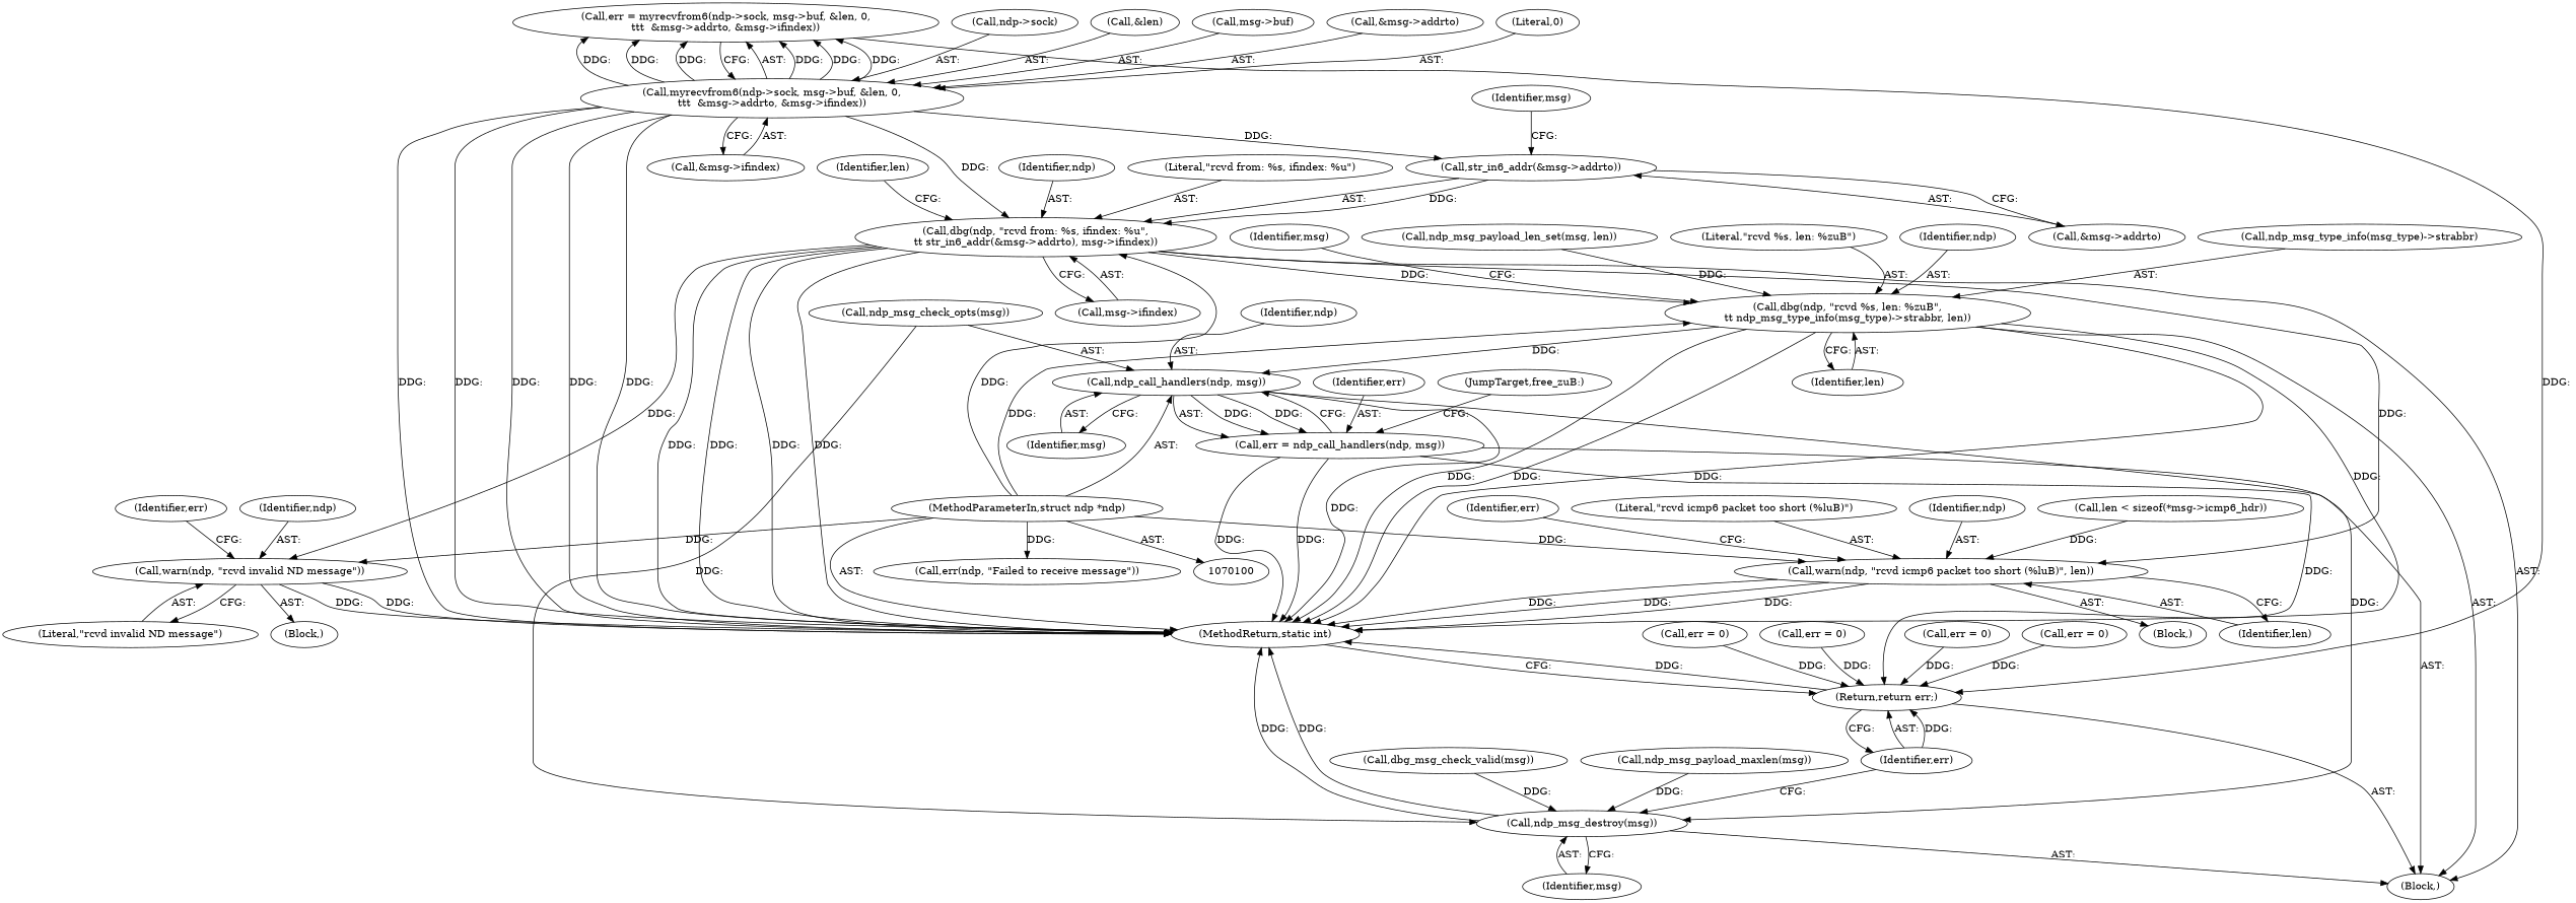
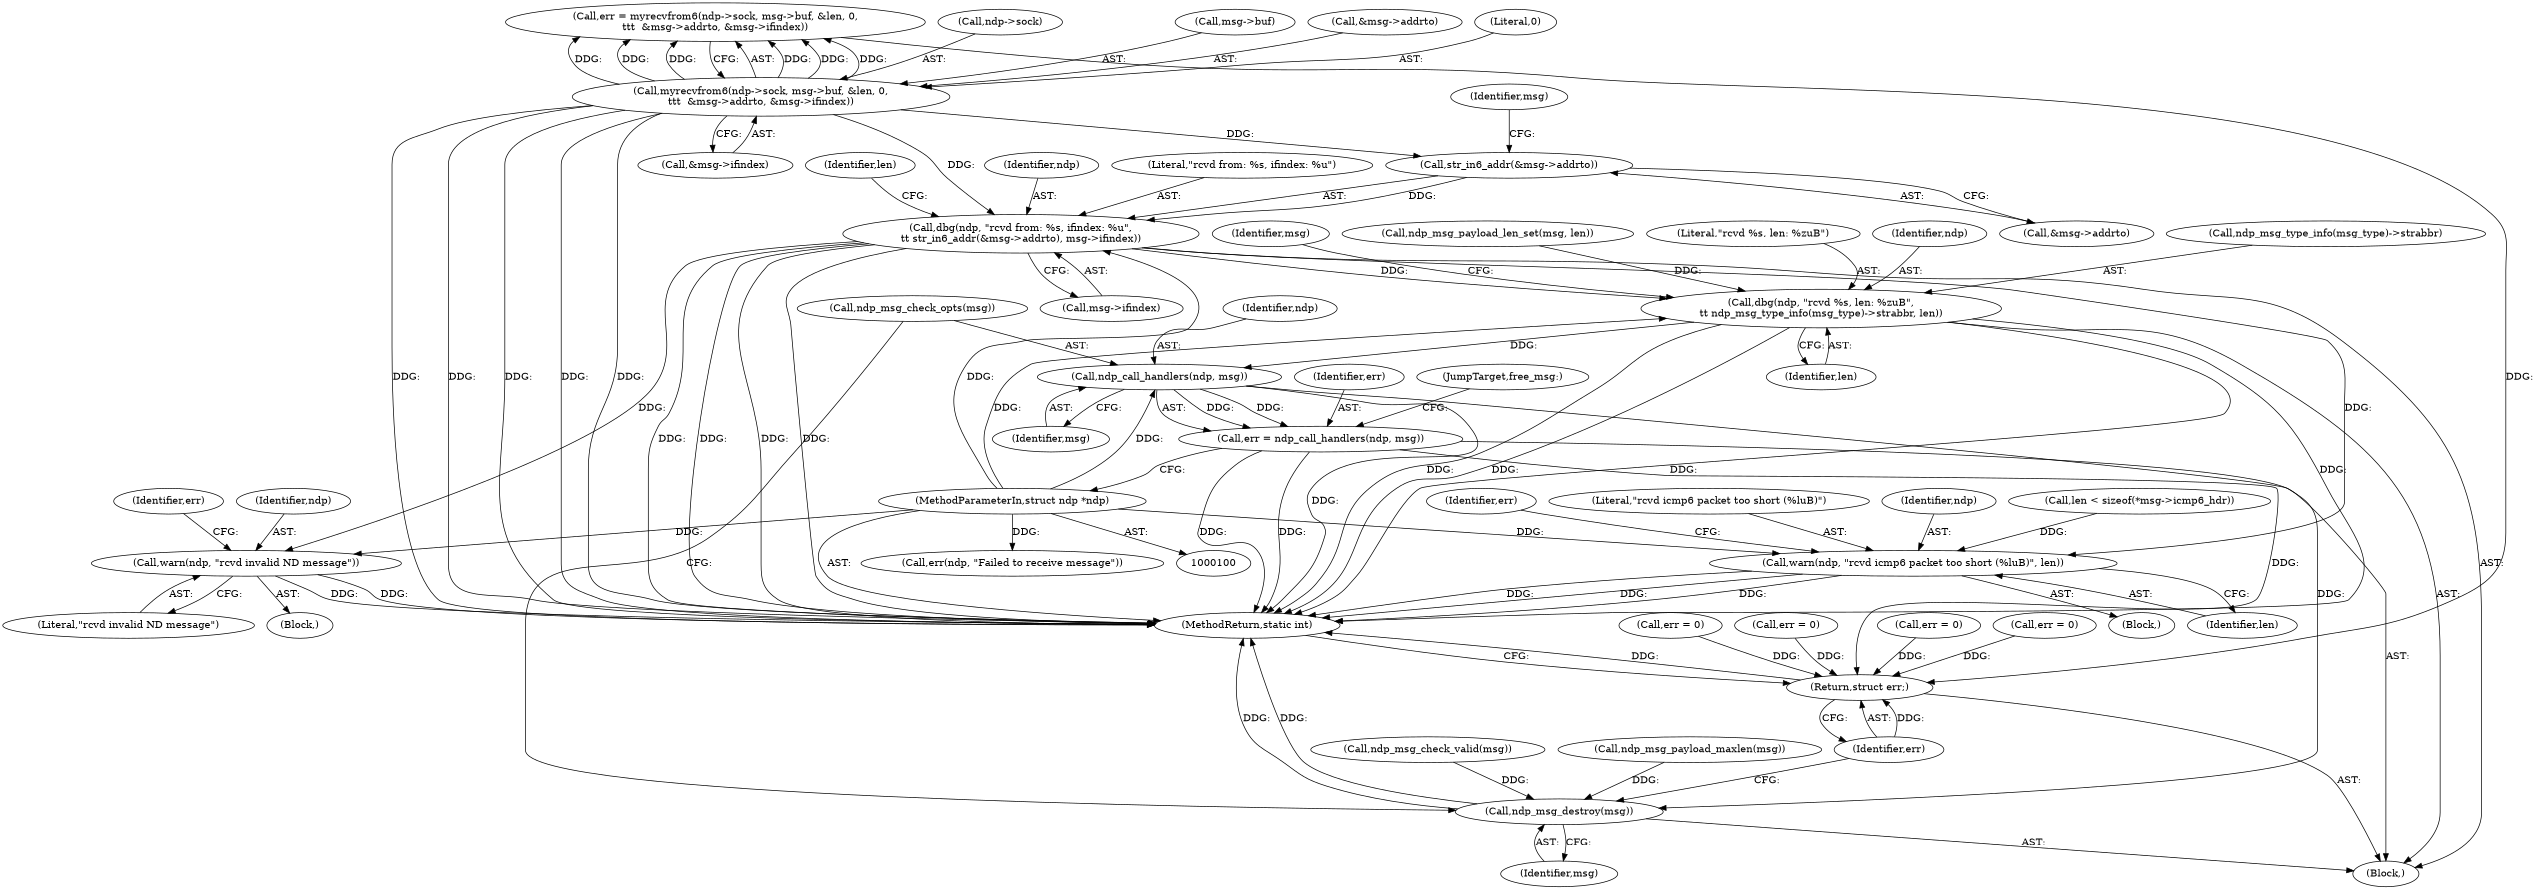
  digraph {
    n1 [label="(Call,dbg(ndp, \"rcvd from: %s, ifindex: %u\",\n\t\t str_in6_addr(&msg->addrto), msg->ifindex))"]
    n2 [label="(Call,warn(ndp, \"rcvd icmp6 packet too short (%luB)\", len))"]
    n3 [label="(Call,warn(ndp, \"rcvd invalid ND message\"))"]
    n4 [label="(Call,dbg(ndp, \"rcvd %s, len: %zuB\",\n\t\t ndp_msg_type_info(msg_type)->strabbr, len))"]
    n5 [label="(Call,msg->ifindex)"]
    n6 [label="(MethodReturn,static int)"]
    n7 [label="(Block,)"]
    n8 [label="(Block,)"]
    n9 [label="(Identifier,len)"]
    n10 [label="(Literal,\"rcvd invalid ND message\")"]
    n11 [label="(Block,)"]
    n12 [label="(Call,ndp_call_handlers(ndp, msg))"]
    n13 [label="(Identifier,len)"]
-   n14 [label="(Return,return err;)"]
+   n14 [label="(Return,struct err;)"]
    n15 [label="(MethodParameterIn,struct ndp *ndp)"]
    n16 [label="(Call,err(ndp, \"Failed to receive message\"))"]
-   1000100 [label=1070100]
+   1000100
    n18 [label="(Call,err = ndp_call_handlers(ndp, msg))"]
    n19 [label="(Call,ndp_msg_destroy(msg))"]
    n20 [label="(Identifier,msg)"]
    n21 [label="(Call,str_in6_addr(&msg->addrto))"]
    n22 [label="(Call,&msg->addrto)"]
    n23 [label="(Call,myrecvfrom6(ndp->sock, msg->buf, &len, 0,\n\t\t\t  &msg->addrto, &msg->ifindex))"]
    n24 [label="(Call,err = myrecvfrom6(ndp->sock, msg->buf, &len, 0,\n\t\t\t  &msg->addrto, &msg->ifindex))"]
    n25 [label="(Call,&msg->ifindex)"]
    n26 [label="(Identifier,msg)"]
    n27 [label="(Identifier,err)"]
    n28 [label="(Identifier,ndp)"]
    n29 [label="(Identifier,msg)"]
    n30 [label="(Call,ndp_msg_check_opts(msg))"]
    n31 [label="(Identifier,ndp)"]
-   n32 [label="(Call,dbg_msg_check_valid(msg))"]
+   n32 [label="(Call,ndp_msg_check_valid(msg))"]
    n33 [label="(Call,ndp_msg_payload_maxlen(msg))"]
    n34 [label="(Call,ndp->sock)"]
    n35 [label="(Call,ndp_msg_payload_len_set(msg, len))"]
    n36 [label="(Literal,\"rcvd %s, len: %zuB\")"]
    n37 [label="(Identifier,ndp)"]
    n38 [label="(Call,len < sizeof(*msg->icmp6_hdr))"]
-   n39 [label="(Call,&len)"]
    n40 [label="(Identifier,ndp)"]
    n41 [label="(Call,err = 0)"]
    n42 [label="(Call,msg->buf)"]
    n43 [label="(Identifier,err)"]
    n44 [label="(Call,ndp_msg_type_info(msg_type)->strabbr)"]
    n45 [label="(Identifier,msg)"]
    n46 [label="(Call,err = 0)"]
    n47 [label="(Identifier,ndp)"]
    n48 [label="(Identifier,err)"]
    n49 [label="(Literal,\"rcvd from: %s, ifindex: %u\")"]
    n50 [label="(Call,&msg->addrto)"]
-   n51 [label="(JumpTarget,free_zuB:)"]
+   n51 [label="(JumpTarget,free_msg:)"]
    n52 [label="(Call,err = 0)"]
    n53 [label="(Call,err = 0)"]
    n54 [label="(Identifier,err)"]
    n55 [label="(Identifier,len)"]
    n56 [label="(Literal,0)"]
    n57 [label="(Literal,\"rcvd icmp6 packet too short (%luB)\")"]
    n1 -> n2 [label="DDG: "]
    n1 -> n3 [label="DDG: "]
    n1 -> n4 [label="DDG: "]
    n1 -> n5 [label="CFG: "]
    n1 -> n6 [label="DDG: "]
    n1 -> n6 [label="DDG: "]
    n1 -> n6 [label="DDG: "]
    n1 -> n6 [label="DDG: "]
    n1 -> n7 [label="AST: "]
    n2 -> n6 [label="DDG: "]
    n2 -> n6 [label="DDG: "]
    n2 -> n6 [label="DDG: "]
    n2 -> n8 [label="AST: "]
    n2 -> n9 [label="CFG: "]
    n3 -> n6 [label="DDG: "]
    n3 -> n6 [label="DDG: "]
    n3 -> n10 [label="CFG: "]
    n3 -> n11 [label="AST: "]
    n4 -> n6 [label="DDG: "]
    n4 -> n6 [label="DDG: "]
    n4 -> n6 [label="DDG: "]
    n4 -> n6 [label="DDG: "]
    n4 -> n7 [label="AST: "]
    n4 -> n12 [label="DDG: "]
    n4 -> n13 [label="CFG: "]
    n5 -> n1 [label="AST: "]
    n6 -> n14 [label="CFG: "]
    n9 -> n2 [label="AST: "]
    n10 -> n3 [label="AST: "]
    n12 -> n6 [label="DDG: "]
    n12 -> n18 [label="AST: "]
    n12 -> n18 [label="DDG: "]
    n12 -> n18 [label="DDG: "]
    n12 -> n19 [label="DDG: "]
    n12 -> n20 [label="CFG: "]
    n13 -> n4 [label="AST: "]
    n14 -> n6 [label="DDG: "]
    n14 -> n7 [label="AST: "]
    n14 -> n27 [label="CFG: "]
    n15 -> n1 [label="DDG: "]
    n15 -> n2 [label="DDG: "]
    n15 -> n3 [label="DDG: "]
    n15 -> n4 [label="DDG: "]
    n15 -> n6 [label="AST: "]
-   n15 -> n12 [label="AST: "]
+   n15 -> n12 [label="DDG: "]
    n15 -> n16 [label="DDG: "]
    n15 -> 1000100 [label="AST: "]
    n18 -> n6 [label="DDG: "]
    n18 -> n6 [label="DDG: "]
    n18 -> n7 [label="AST: "]
-   n18 -> n12 [label="CFG: "]
+   n18 -> n15 [label="CFG: "]
    n18 -> n14 [label="DDG: "]
    n19 -> n6 [label="DDG: "]
    n19 -> n6 [label="DDG: "]
    n19 -> n7 [label="AST: "]
    n19 -> n26 [label="CFG: "]
    n20 -> n12 [label="AST: "]
    n21 -> n1 [label="AST: "]
    n21 -> n1 [label="DDG: "]
    n21 -> n22 [label="CFG: "]
    n22 -> n21 [label="AST: "]
    n23 -> n1 [label="DDG: "]
    n23 -> n6 [label="DDG: "]
    n23 -> n6 [label="DDG: "]
    n23 -> n6 [label="DDG: "]
    n23 -> n6 [label="DDG: "]
    n23 -> n6 [label="DDG: "]
    n23 -> n21 [label="DDG: "]
    n23 -> n24 [label="AST: "]
    n23 -> n24 [label="DDG: "]
    n23 -> n24 [label="DDG: "]
    n23 -> n24 [label="DDG: "]
    n23 -> n24 [label="DDG: "]
    n23 -> n24 [label="DDG: "]
    n23 -> n24 [label="DDG: "]
    n23 -> n25 [label="CFG: "]
    n24 -> n14 [label="DDG: "]
    n24 -> n23 [label="CFG: "]
    n25 -> n23 [label="AST: "]
    n26 -> n19 [label="AST: "]
    n27 -> n14 [label="AST: "]
    n27 -> n14 [label="DDG: "]
    n27 -> n19 [label="CFG: "]
    n28 -> n3 [label="AST: "]
    n29 -> n21 [label="CFG: "]
    n30 -> n12 [label="AST: "]
-   n30 -> n19 [label="DDG: "]
+   n30 -> n19 [label="CFG: "]
    n31 -> n2 [label="AST: "]
    n32 -> n19 [label="DDG: "]
    n33 -> n19 [label="DDG: "]
    n34 -> n23 [label="AST: "]
    n35 -> n4 [label="DDG: "]
    n36 -> n4 [label="AST: "]
    n37 -> n12 [label="AST: "]
    n38 -> n2 [label="DDG: "]
-   n39 -> n23 [label="AST: "]
    n40 -> n4 [label="AST: "]
    n41 -> n14 [label="DDG: "]
    n42 -> n23 [label="AST: "]
    n43 -> n3 [label="CFG: "]
    n44 -> n4 [label="AST: "]
    n45 -> n4 [label="CFG: "]
    n46 -> n14 [label="DDG: "]
    n47 -> n1 [label="AST: "]
    n48 -> n18 [label="AST: "]
    n49 -> n1 [label="AST: "]
    n50 -> n23 [label="AST: "]
    n51 -> n18 [label="CFG: "]
    n52 -> n14 [label="DDG: "]
    n53 -> n14 [label="DDG: "]
    n54 -> n2 [label="CFG: "]
    n55 -> n1 [label="CFG: "]
    n56 -> n23 [label="AST: "]
    n57 -> n2 [label="AST: "]
  }
